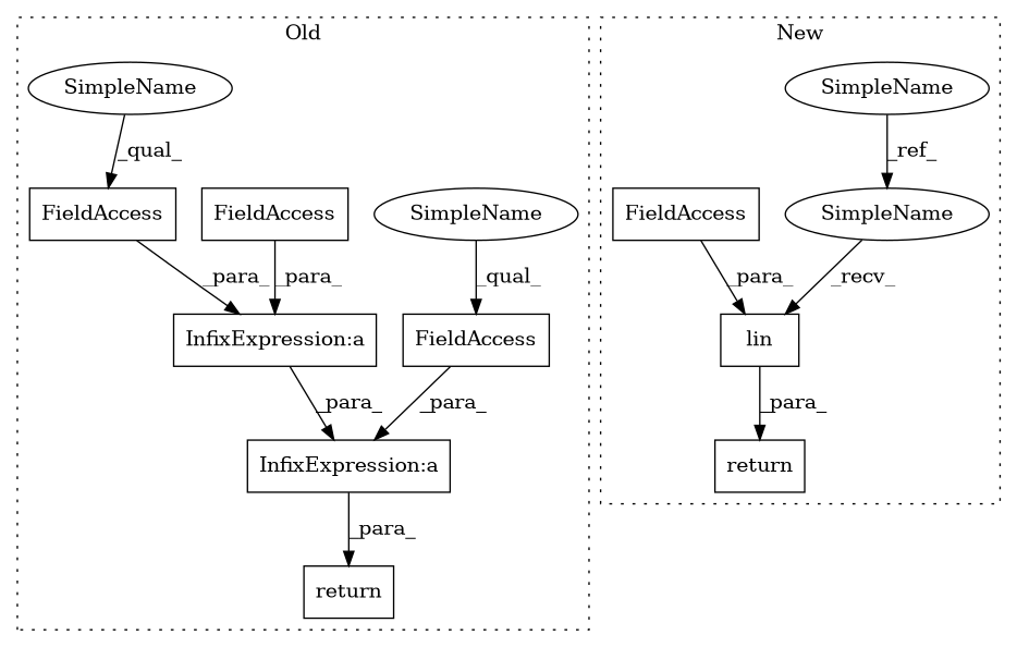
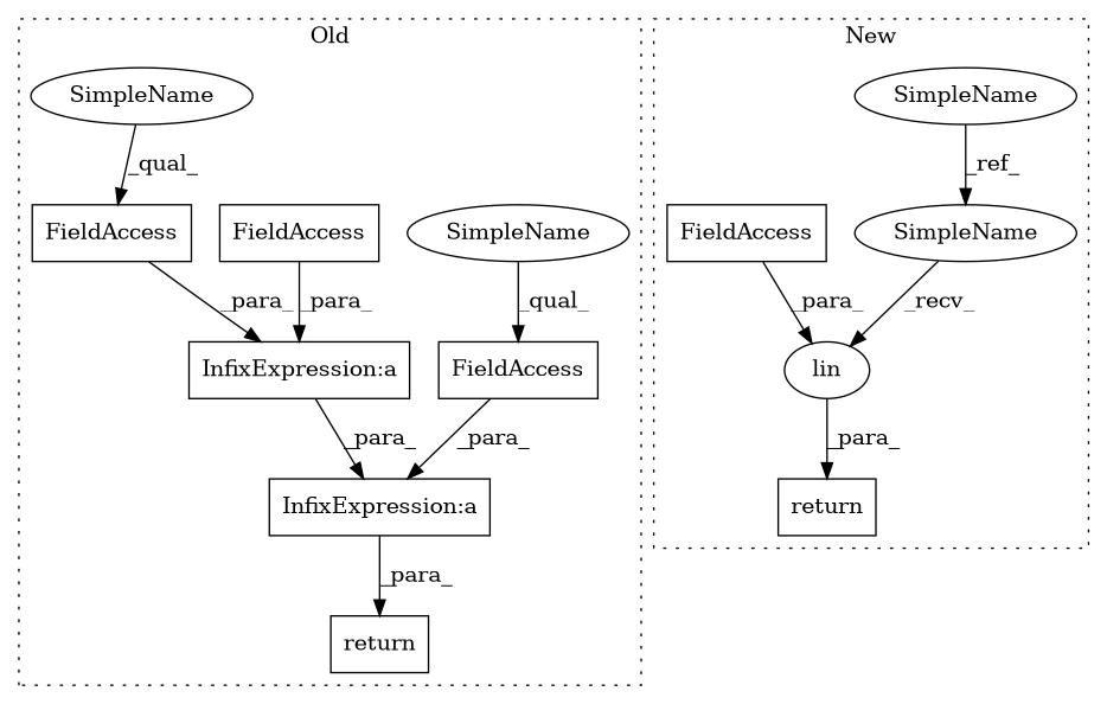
  digraph {
    node [a=22 l=4 s=3609 shape=box]
    n1 [a=41 l=7 label=return s=3595]
    n2 [a=27 l=3 label="InfixExpression:a" s=3606]
    n3 [a=27 l=3 label="InfixExpression:a" s=3622]
    n4 [l=12 label=FieldAccess]
    n5 [l=9 label=FieldAccess s=3625]
    n6 [l=2 label=FieldAccess s=3604]
    n7 [a=42 label=SimpleName s=3625 shape=ellipse]
    n8 [a=42 label=SimpleName shape=ellipse]
-   n9 [a=32 l="4,1" label=lin s="4948,4954"]
+   n9 [a=32 l="4,1" label=lin s="4948,4954" shape=ellipse]
    n10 [a=42 label=SimpleName s=4925 shape=ellipse]
    n11 [l=2 label=FieldAccess s=4952]
    n12 [a=41 l=7 label=return s=4936]
    n13 [a=42 label=SimpleName s=4943 shape=ellipse]
    subgraph cluster_1 {
      label=Old
      style=dotted
      n1
      n2
      n3
      n4
      n5
      n6
      n7
      n8
    }
    subgraph cluster_2 {
      label=New
      style=dotted
      n9
      n10
      n11
      n12
      n13
    }
    n2 -> n3 [label=_para_]
    n3 -> n1 [label=_para_]
    n4 -> n2 [label=_para_]
    n5 -> n3 [label=_para_]
    n6 -> n2 [label=_para_]
    n7 -> n5 [label=_qual_]
    n8 -> n4 [label=_qual_]
    n9 -> n12 [label=_para_]
    n10 -> n13 [label=_ref_]
    n11 -> n9 [label=_para_]
    n13 -> n9 [label=_recv_]
  }
